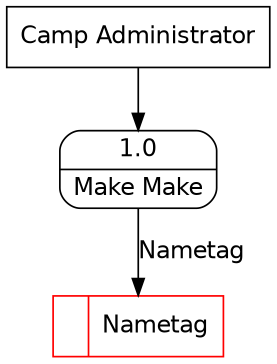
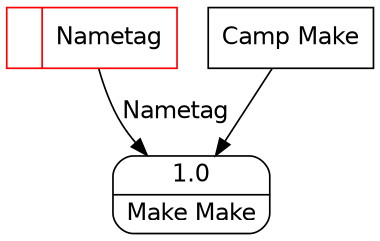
  digraph {
    fontname="DejaVu Sans"
    node [fontname="DejaVu Sans"]
    edge [fontname="DejaVu Sans"]
    n1 [color=red label="<f0>  |<f1> Nametag " shape=record]
-   n2 [label="Camp Administrator" shape=box]
+   n2 [label="Camp Make" shape=box]
    n3 [label="{<f0> 1.0|<f1> Make Make }" shape=Mrecord]
    n2 -> n3
-   n3 -> n1 [label=Nametag]
+   n1 -> n3 [label=Nametag]
  }
